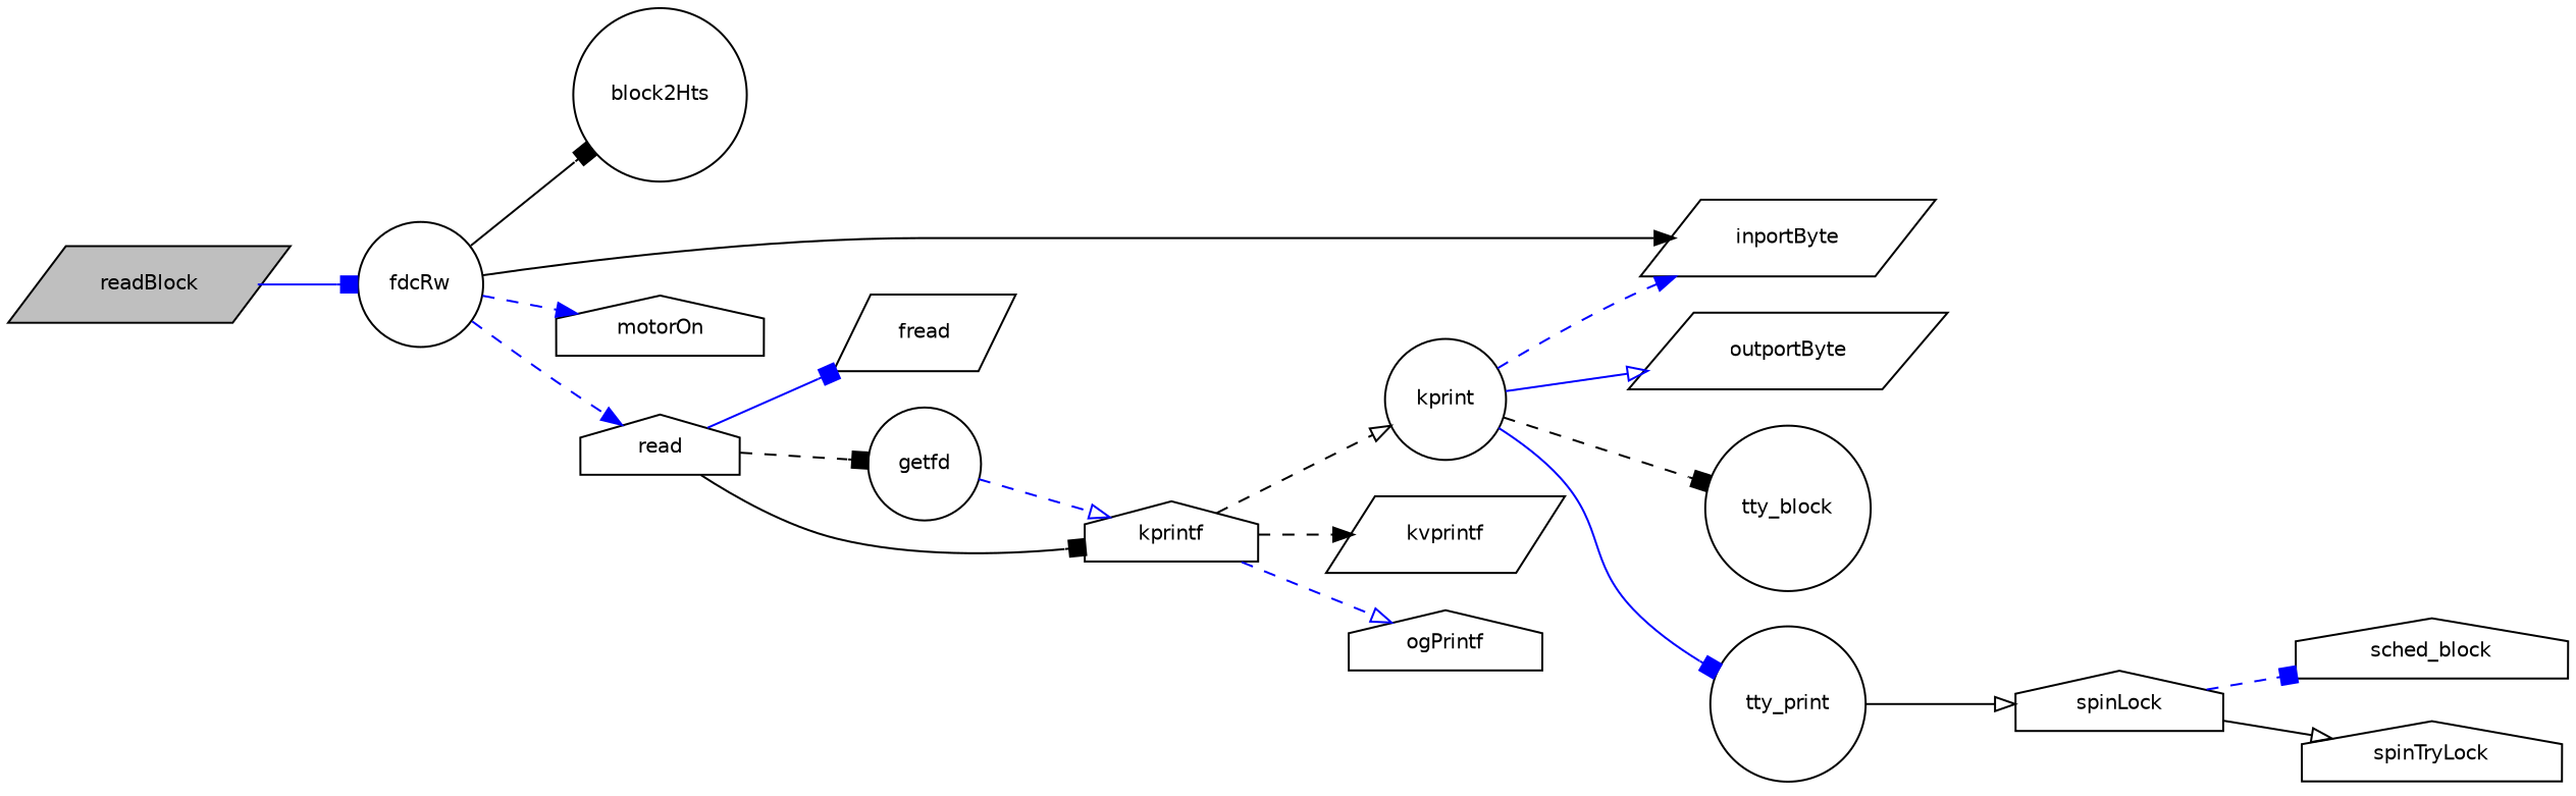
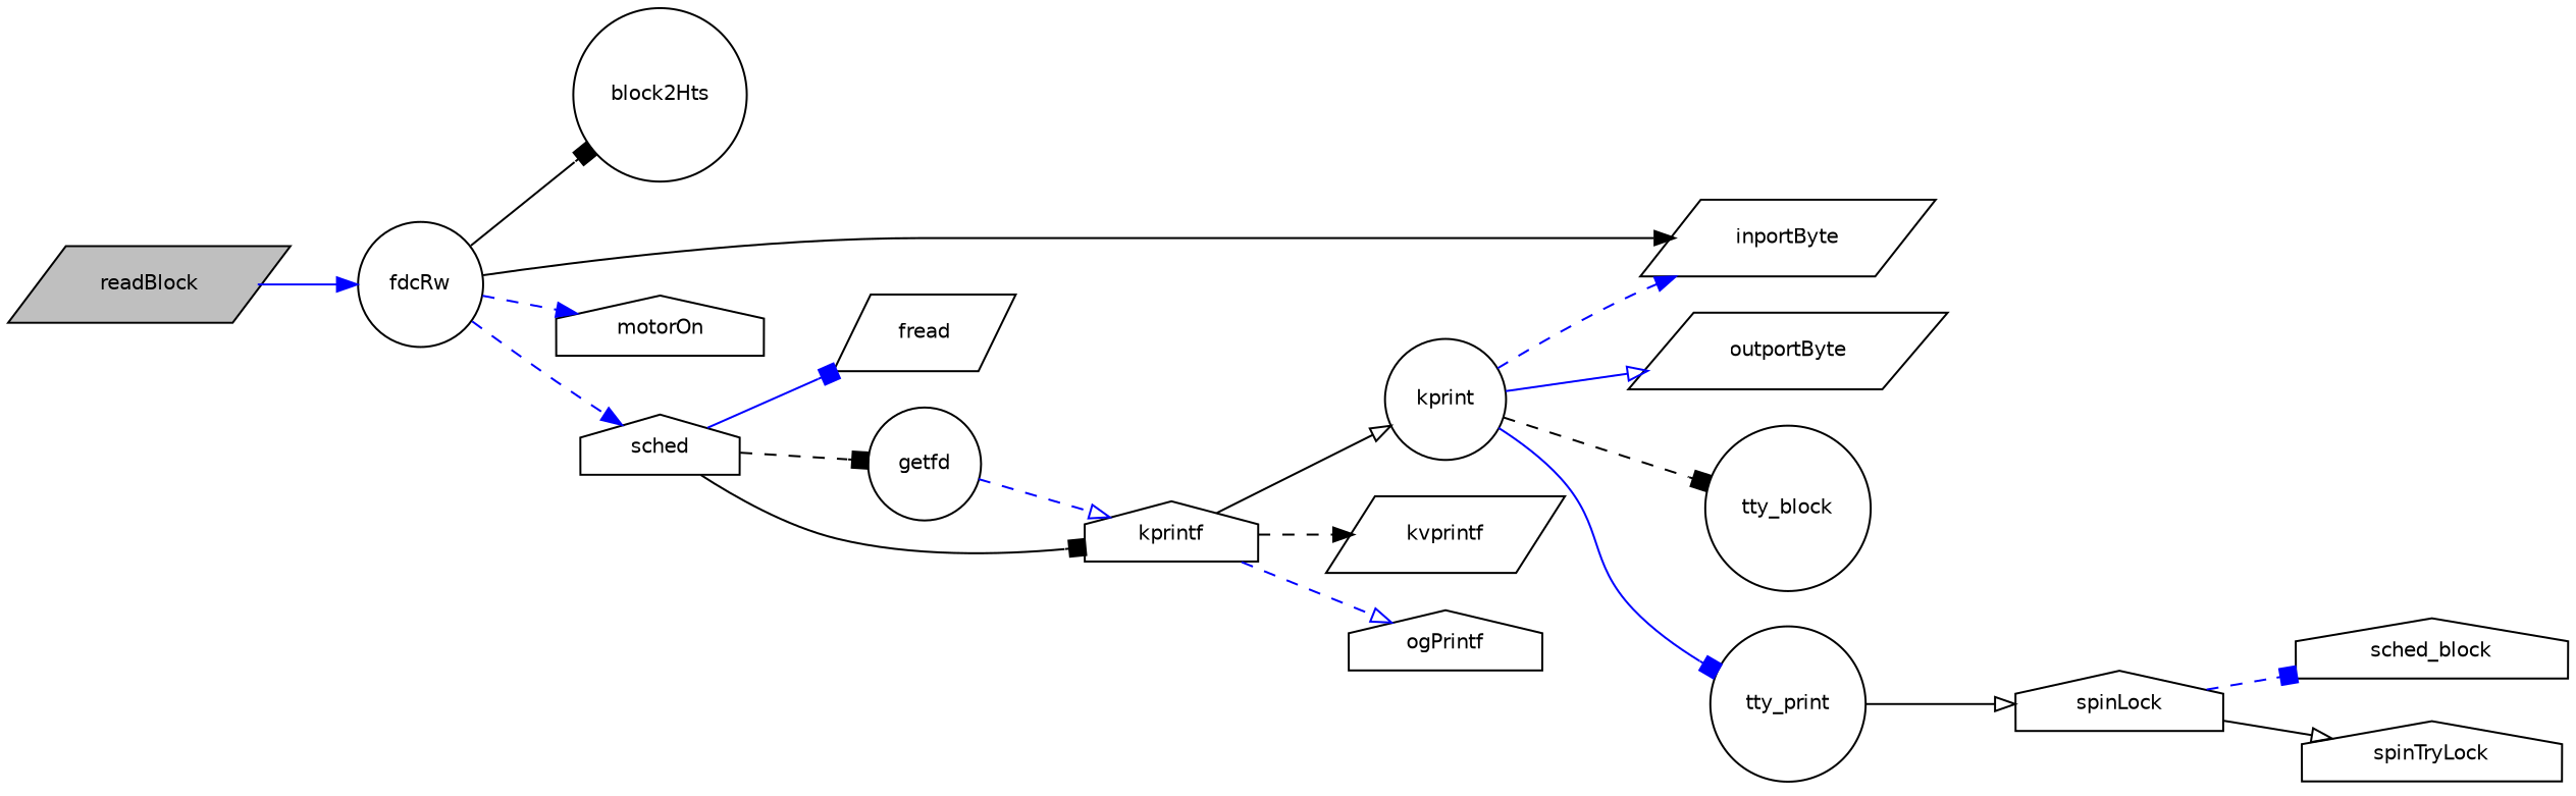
  digraph {
    rankdir=LR
    node [color=black fillcolor=white fontname=Helvetica fontsize=10 shape=house style=filled]
    edge [arrowhead=box color=blue fontname=Helvetica fontsize=10 labelfontname=Helvetica labelfontsize=10 style=solid]
    n1 [fillcolor=grey75 fontcolor=black height=0.2 label=readBlock shape=parallelogram width=0.4]
    n2 [height=0.2 label=fdcRw shape=circle width=0.4]
    n3 [height=0.2 label=block2Hts shape=circle width=0.4]
    n4 [height=0.2 label=inportByte shape=parallelogram width=0.4]
    n5 [height=0.2 label=motorOn width=0.4]
-   n6 [height=0.2 label=read width=0.4]
+   n6 [height=0.2 label=sched width=0.4]
    n7 [height=0.2 label=fread shape=parallelogram width=0.4]
    n8 [height=0.2 label=getfd shape=circle width=0.4]
    n9 [height=0.2 label=kprintf width=0.4]
    n10 [height=0.2 label=kprint shape=circle width=0.4]
    n11 [height=0.2 label=kvprintf shape=parallelogram width=0.4]
    n12 [height=0.2 label=ogPrintf width=0.4]
    n13 [height=0.2 label=outportByte shape=parallelogram width=0.4]
    n14 [height=0.2 label=tty_block shape=circle width=0.4]
    n15 [height=0.2 label=tty_print shape=circle width=0.4]
    n16 [height=0.2 label=spinLock width=0.4]
    n17 [height=0.2 label=sched_block width=0.4]
    n18 [height=0.2 label=spinTryLock width=0.4]
-   n1 -> n2
+   n1 -> n2 [arrowhead=normal]
    n2 -> n3 [color=black]
    n2 -> n4 [arrowhead=normal color=black]
    n2 -> n5 [arrowhead=normal style=dashed]
    n2 -> n6 [arrowhead=normal style=dashed]
    n6 -> n7
    n6 -> n8 [color=black style=dashed]
    n6 -> n9 [color=black]
    n8 -> n9 [arrowhead=onormal style=dashed]
-   n9 -> n10 [arrowhead=onormal color=black style=dashed]
+   n9 -> n10 [arrowhead=onormal color=black]
    n9 -> n11 [arrowhead=normal color=black style=dashed]
    n9 -> n12 [arrowhead=onormal style=dashed]
    n10 -> n4 [arrowhead=normal style=dashed]
    n10 -> n13 [arrowhead=onormal]
    n10 -> n14 [color=black style=dashed]
    n10 -> n15
    n15 -> n16 [arrowhead=onormal color=black]
    n16 -> n17 [style=dashed]
    n16 -> n18 [arrowhead=onormal color=black]
  }
